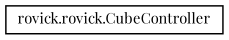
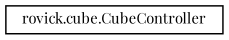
  digraph {
    rankdir=LR
    fontname="Playfair Display"
-   n1 [color=black fillcolor=white fontname="Playfair Display" fontsize=10 height=0.2 label="rovick.rovick.CubeController" shape=box style=filled width=0.4]
+   n1 [color=black fillcolor=white fontname="Playfair Display" fontsize=10 height=0.2 label="rovick.cube.CubeController" shape=box style=filled width=0.4]
  }
